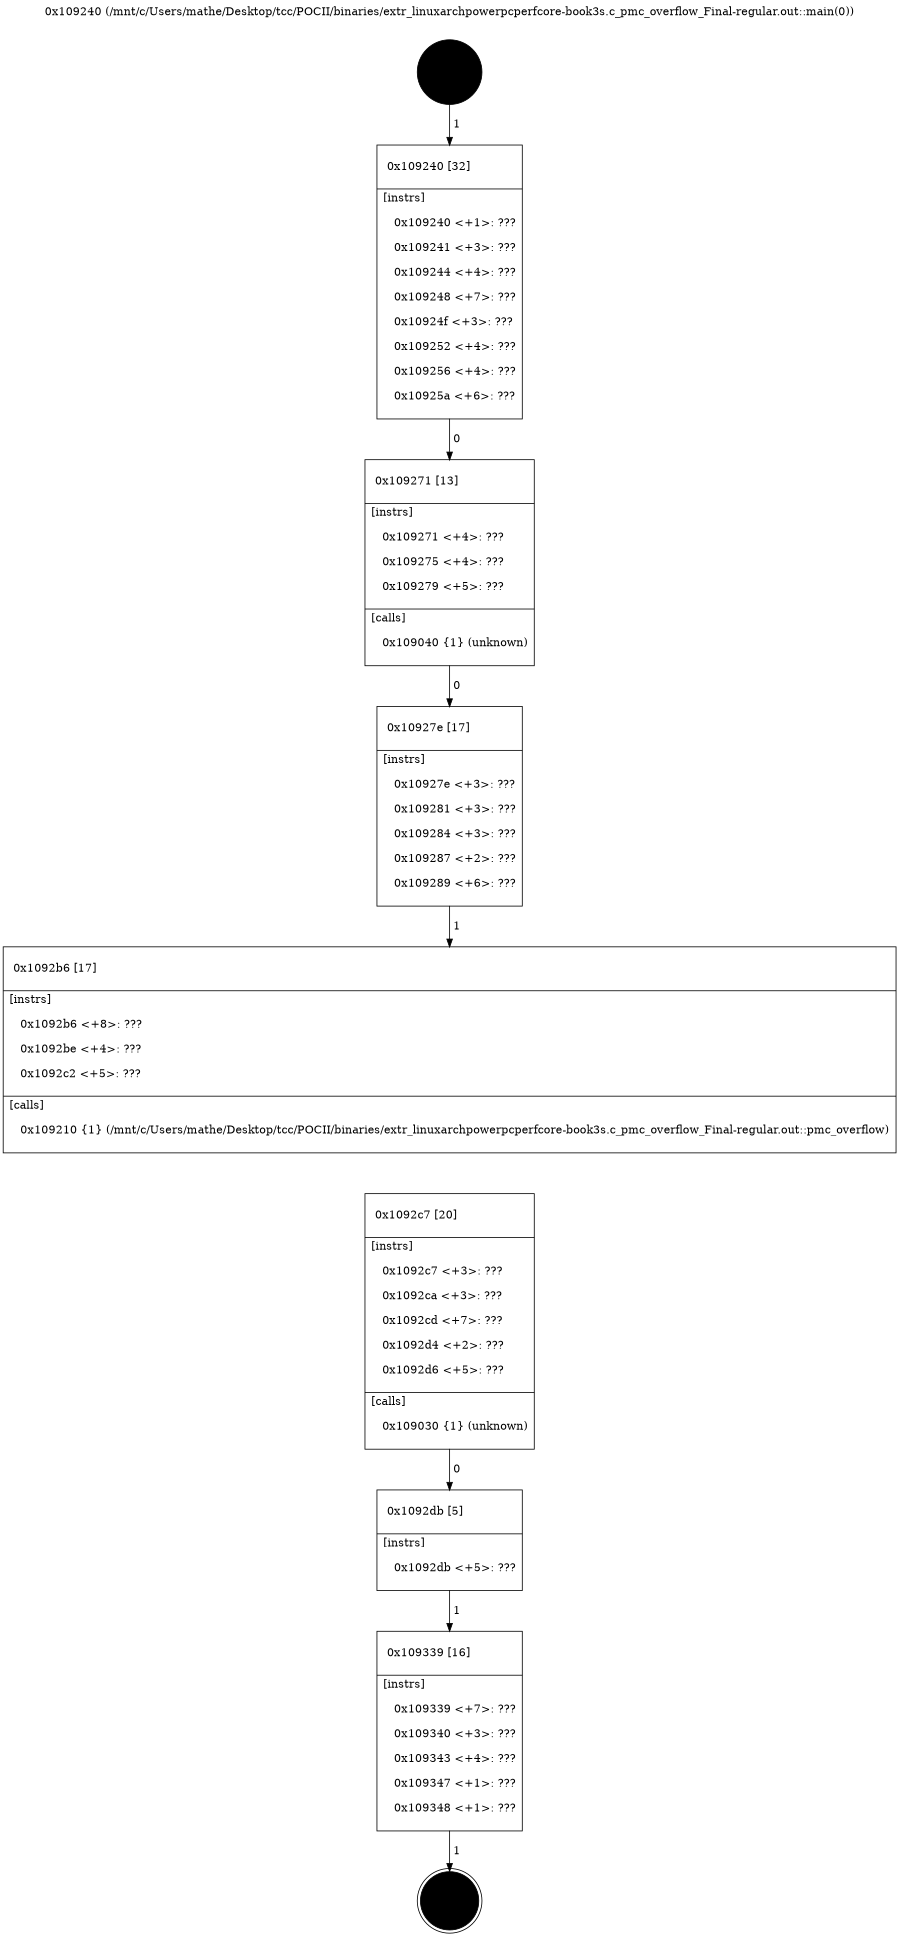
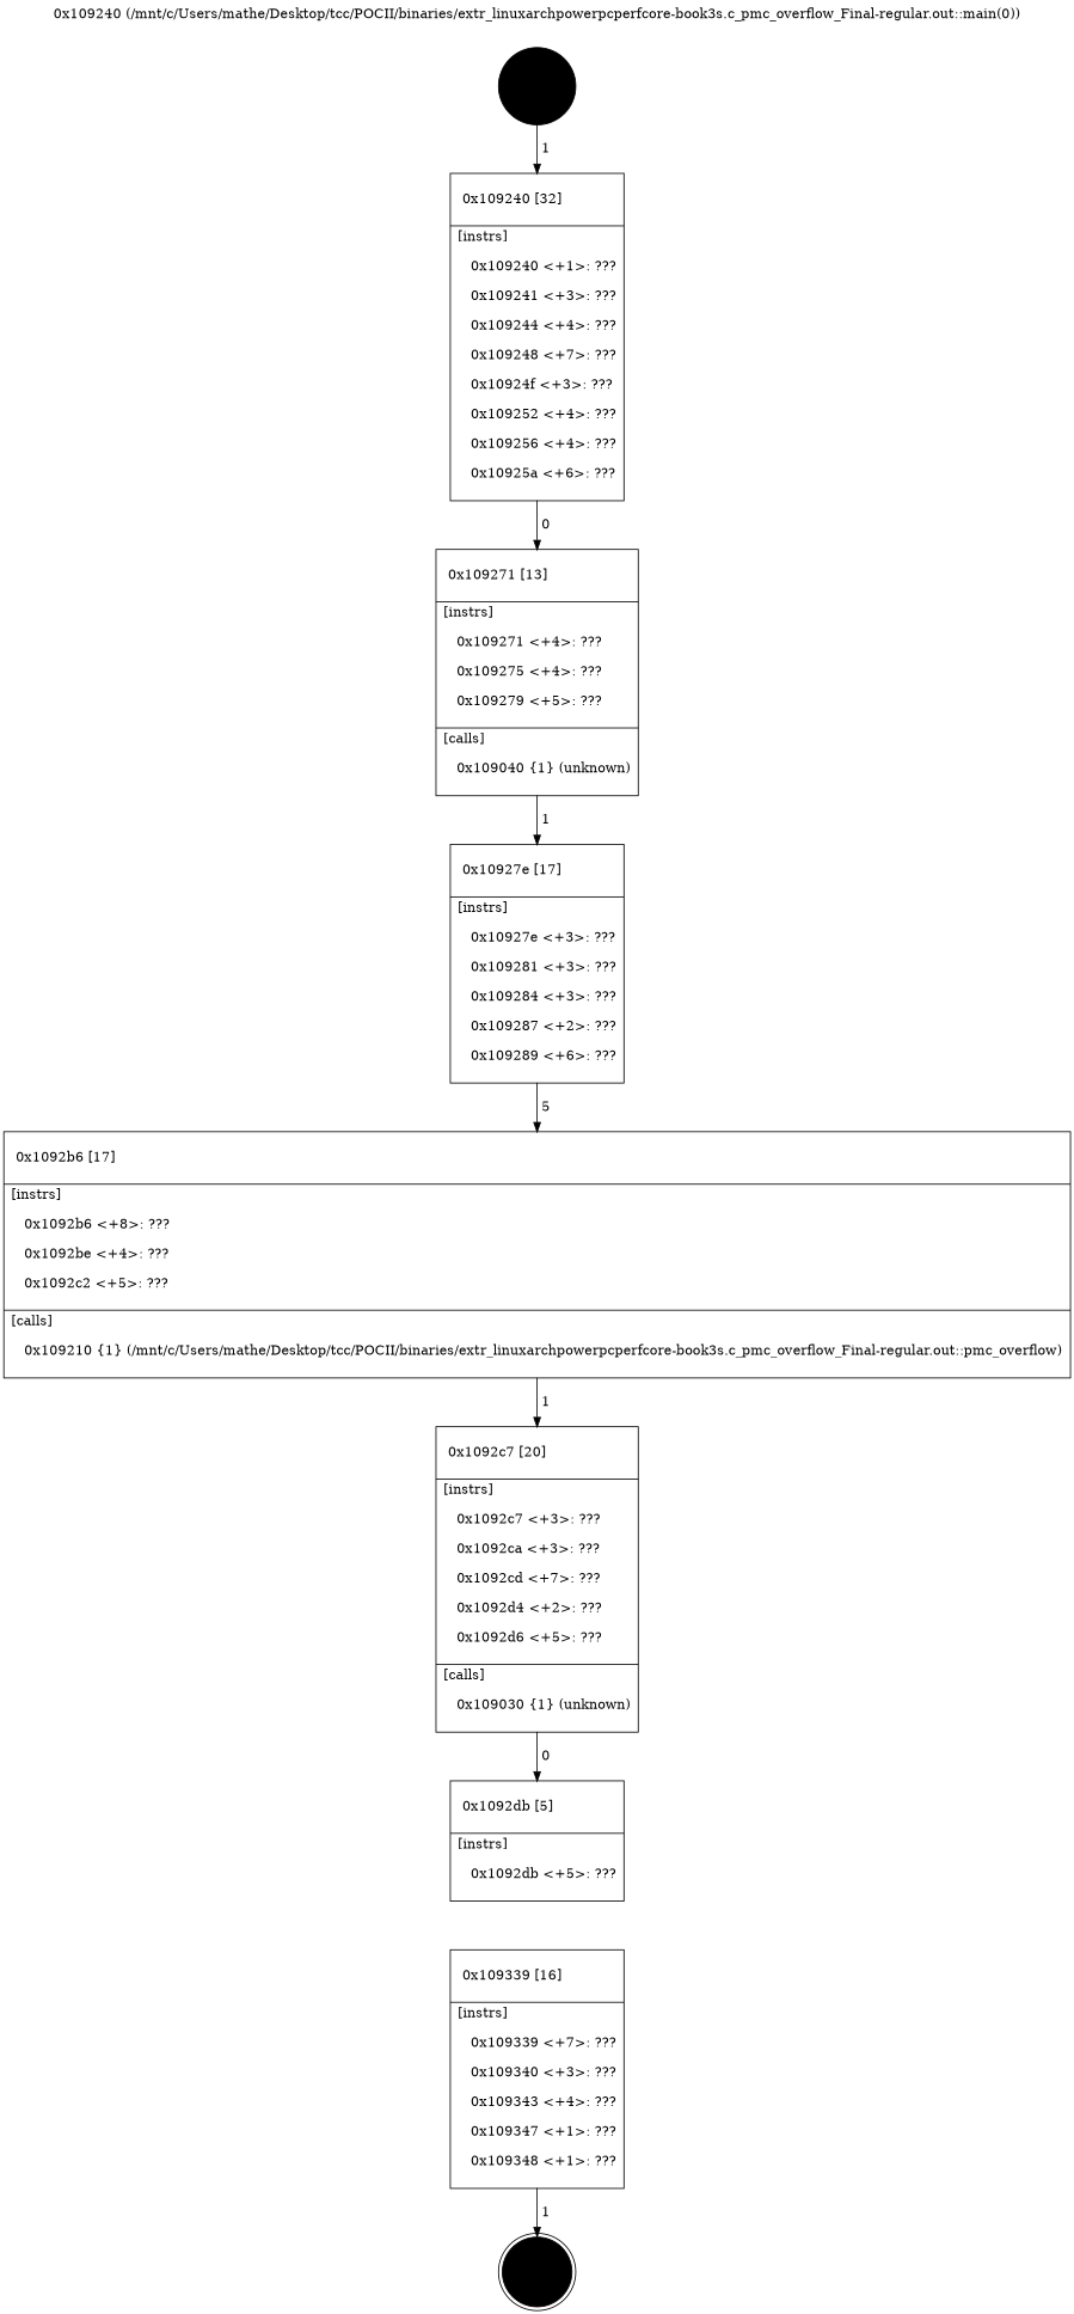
  digraph {
    label="0x109240 (/mnt/c/Users/mathe/Desktop/tcc/POCII/binaries/extr_linuxarchpowerpcperfcore-book3s.c_pmc_overflow_Final-regular.out::main(0))"
    labelloc=t
    node [shape=record]
    Entry [fillcolor=black height=0.3 shape=circle style=filled width=0.3]
    n2 [label="{\n     0x109240 [32]\l\n     | [instrs]\l\n     &nbsp;&nbsp;0x109240 \<+1\>: ???\l\n     &nbsp;&nbsp;0x109241 \<+3\>: ???\l\n     &nbsp;&nbsp;0x109244 \<+4\>: ???\l\n     &nbsp;&nbsp;0x109248 \<+7\>: ???\l\n     &nbsp;&nbsp;0x10924f \<+3\>: ???\l\n     &nbsp;&nbsp;0x109252 \<+4\>: ???\l\n     &nbsp;&nbsp;0x109256 \<+4\>: ???\l\n     &nbsp;&nbsp;0x10925a \<+6\>: ???\l\n  }"]
    n3 [label="{\n     0x109271 [13]\l\n     | [instrs]\l\n     &nbsp;&nbsp;0x109271 \<+4\>: ???\l\n     &nbsp;&nbsp;0x109275 \<+4\>: ???\l\n     &nbsp;&nbsp;0x109279 \<+5\>: ???\l\n     | [calls]\l\n     &nbsp;&nbsp;0x109040 \{1\} (unknown)\l\n  }"]
    n4 [label="{\n     0x10927e [17]\l\n     | [instrs]\l\n     &nbsp;&nbsp;0x10927e \<+3\>: ???\l\n     &nbsp;&nbsp;0x109281 \<+3\>: ???\l\n     &nbsp;&nbsp;0x109284 \<+3\>: ???\l\n     &nbsp;&nbsp;0x109287 \<+2\>: ???\l\n     &nbsp;&nbsp;0x109289 \<+6\>: ???\l\n  }"]
    n5 [label="{\n     0x1092b6 [17]\l\n     | [instrs]\l\n     &nbsp;&nbsp;0x1092b6 \<+8\>: ???\l\n     &nbsp;&nbsp;0x1092be \<+4\>: ???\l\n     &nbsp;&nbsp;0x1092c2 \<+5\>: ???\l\n     | [calls]\l\n     &nbsp;&nbsp;0x109210 \{1\} (/mnt/c/Users/mathe/Desktop/tcc/POCII/binaries/extr_linuxarchpowerpcperfcore-book3s.c_pmc_overflow_Final-regular.out::pmc_overflow)\l\n  }"]
    n6 [label="{\n     0x1092c7 [20]\l\n     | [instrs]\l\n     &nbsp;&nbsp;0x1092c7 \<+3\>: ???\l\n     &nbsp;&nbsp;0x1092ca \<+3\>: ???\l\n     &nbsp;&nbsp;0x1092cd \<+7\>: ???\l\n     &nbsp;&nbsp;0x1092d4 \<+2\>: ???\l\n     &nbsp;&nbsp;0x1092d6 \<+5\>: ???\l\n     | [calls]\l\n     &nbsp;&nbsp;0x109030 \{1\} (unknown)\l\n  }"]
    n7 [label="{\n     0x1092db [5]\l\n     | [instrs]\l\n     &nbsp;&nbsp;0x1092db \<+5\>: ???\l\n  }"]
    n8 [label="{\n     0x109339 [16]\l\n     | [instrs]\l\n     &nbsp;&nbsp;0x109339 \<+7\>: ???\l\n     &nbsp;&nbsp;0x109340 \<+3\>: ???\l\n     &nbsp;&nbsp;0x109343 \<+4\>: ???\l\n     &nbsp;&nbsp;0x109347 \<+1\>: ???\l\n     &nbsp;&nbsp;0x109348 \<+1\>: ???\l\n  }"]
    Exit [fillcolor=black height=0.3 peripheries=2 shape=circle style=filled width=0.3]
    Entry -> n2 [label=" 1"]
    n2 -> n3 [label=" 0"]
-   n3 -> n4 [label=" 0"]
-   n4 -> n5 [label=" 1"]
+   n3 -> n4 [label=" 1"]
+   n4 -> n5 [label=" 5"]
+   n5 -> n6 [label=" 1"]
    n6 -> n7 [label=" 0"]
-   n7 -> n8 [label=" 1"]
    n8 -> Exit [label=" 1"]
  }
